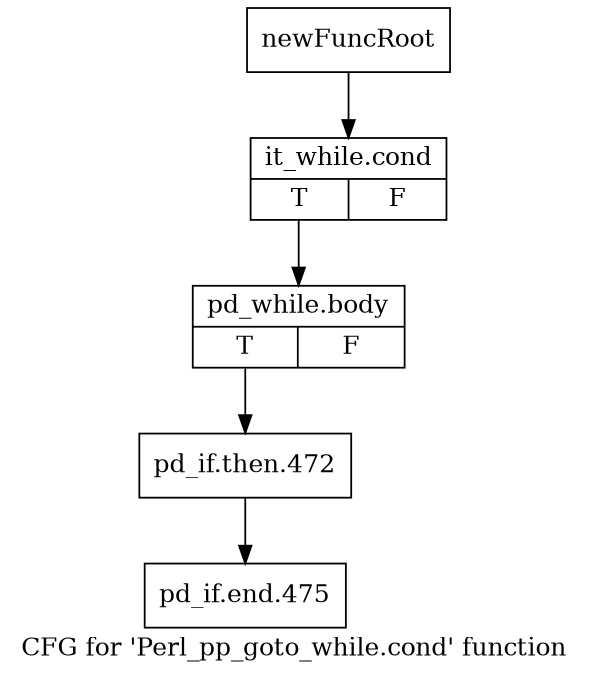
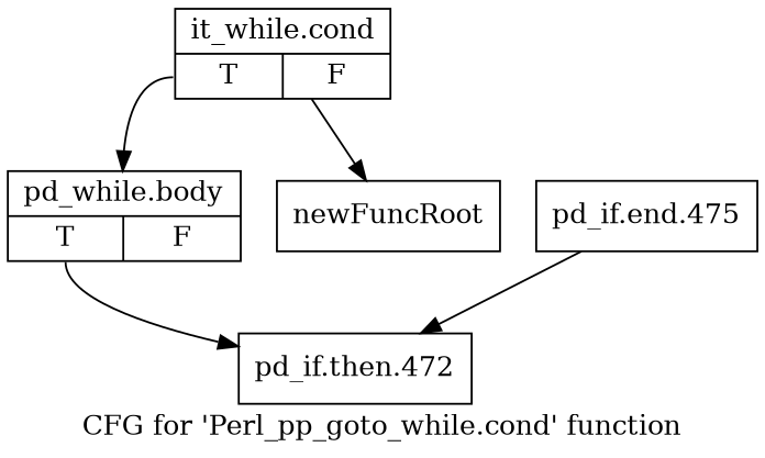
  digraph {
    label="CFG for 'Perl_pp_goto_while.cond' function"
    node [shape=record]
    n1 [label="{newFuncRoot}"]
    n2 [label="{it_while.cond|{<s0>T|<s1>F}}"]
    n3 [label="{pd_while.body|{<s0>T|<s1>F}}"]
    n4 [label="{pd_if.then.472}"]
    n5 [label="{pd_if.end.475}"]
-   n1 -> n2
+   n2 -> n1
    n2 -> n3 [tailport=s0]
    n3 -> n4 [tailport=s0]
-   n4 -> n5
+   n5 -> n4
  }
